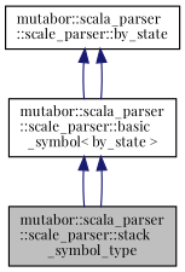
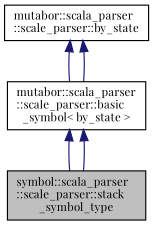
  digraph {
    fontname="Playfair Display"
    node [color=black fillcolor=white fontname="Playfair Display" fontsize=10 shape=record style=filled]
    edge [color=midnightblue dir=back fontname="Playfair Display" fontsize=10 labelfontname=Sans labelfontsize=10 style=solid]
-   n1 [fillcolor=grey75 fontcolor=black height=0.2 label="mutabor::scala_parser\l::scale_parser::stack\l_symbol_type" width=0.4]
+   n1 [fillcolor=grey75 fontcolor=black height=0.2 label="symbol::scala_parser\l::scale_parser::stack\l_symbol_type" width=0.4]
    n2 [height=0.2 label="mutabor::scala_parser\l::scale_parser::basic\l_symbol\< by_state \>" width=0.4]
    n3 [height=0.2 label="mutabor::scala_parser\l::scale_parser::by_state" width=0.4]
    n2 -> n1
    n2 -> n1
    n3 -> n2
    n3 -> n2
  }
